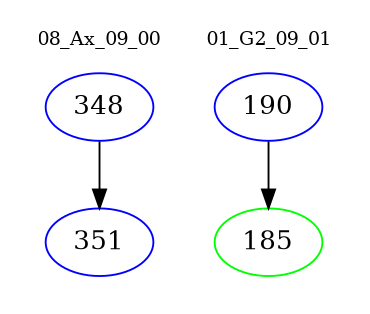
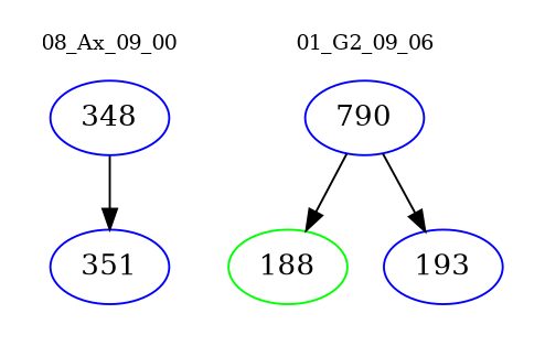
  digraph {
    node [color=blue]
    edge [color=black]
    n1 [label=348]
    n2 [label=351]
-   n3 [label=190]
-   n4 [color=green label=185]
+   n3 [label=790]
+   n4 [color=green label=188]
+   n5 [label=193]
    subgraph cluster_1 {
      color=white
      fontsize=10
      label="08_Ax_09_00"
      n1
      n2
    }
    subgraph cluster_2 {
      color=white
      fontsize=10
-     label="01_G2_09_01"
+     label="01_G2_09_06"
      n3
      n4
+     n5
    }
    n1 -> n2
    n3 -> n4
+   n3 -> n5
  }
